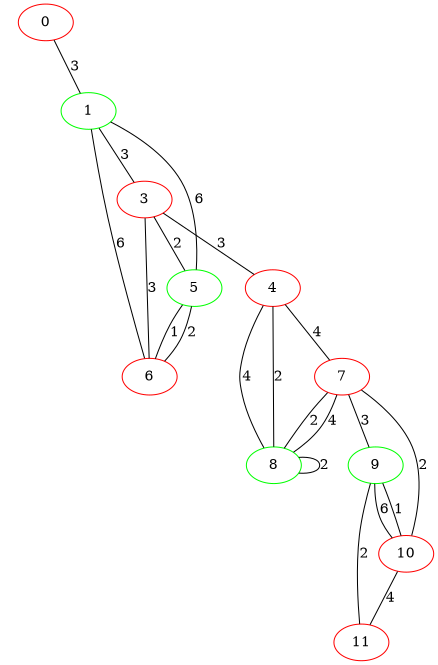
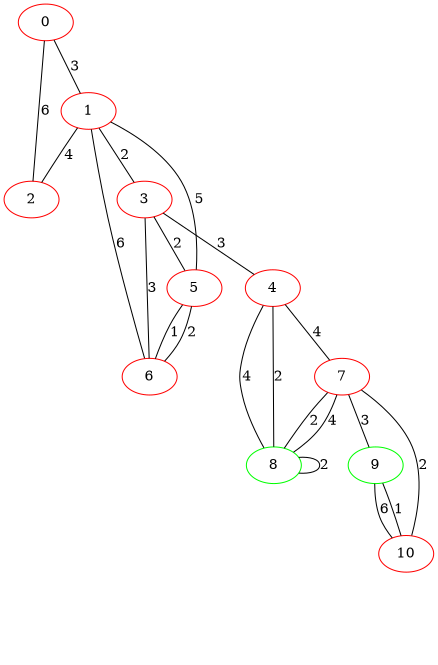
  graph {
    node [color=red weight=1]
-   1 [color=green weight=2]
+   1 [weight=2]
    0
+   2
    3
-   5 [color=green]
+   5
    6
    4
    7
    8 [color=green weight=2]
    9 [color=green]
    10
-   11
-   1 -- 3 [label=3]
-   1 -- 5 [label=6]
+   1 -- 2 [label=4]
+   1 -- 3 [label=2]
+   1 -- 5 [label=5]
    1 -- 6 [label=6]
    0 -- 1 [label=3]
+   0 -- 2 [label=6]
    3 -- 5 [label=2]
    3 -- 6 [label=3]
    3 -- 4 [label=3]
    5 -- 6 [label=1]
    5 -- 6 [label=2]
    4 -- 7 [label=4]
    4 -- 8 [label=4]
    4 -- 8 [label=2]
    7 -- 8 [label=2]
    7 -- 8 [label=4]
    7 -- 9 [label=3]
    7 -- 10 [label=2]
    8 -- 8 [label=2]
    9 -- 10 [label=6]
    9 -- 10 [label=1]
-   9 -- 11 [label=2]
-   10 -- 11 [label=4]
  }
